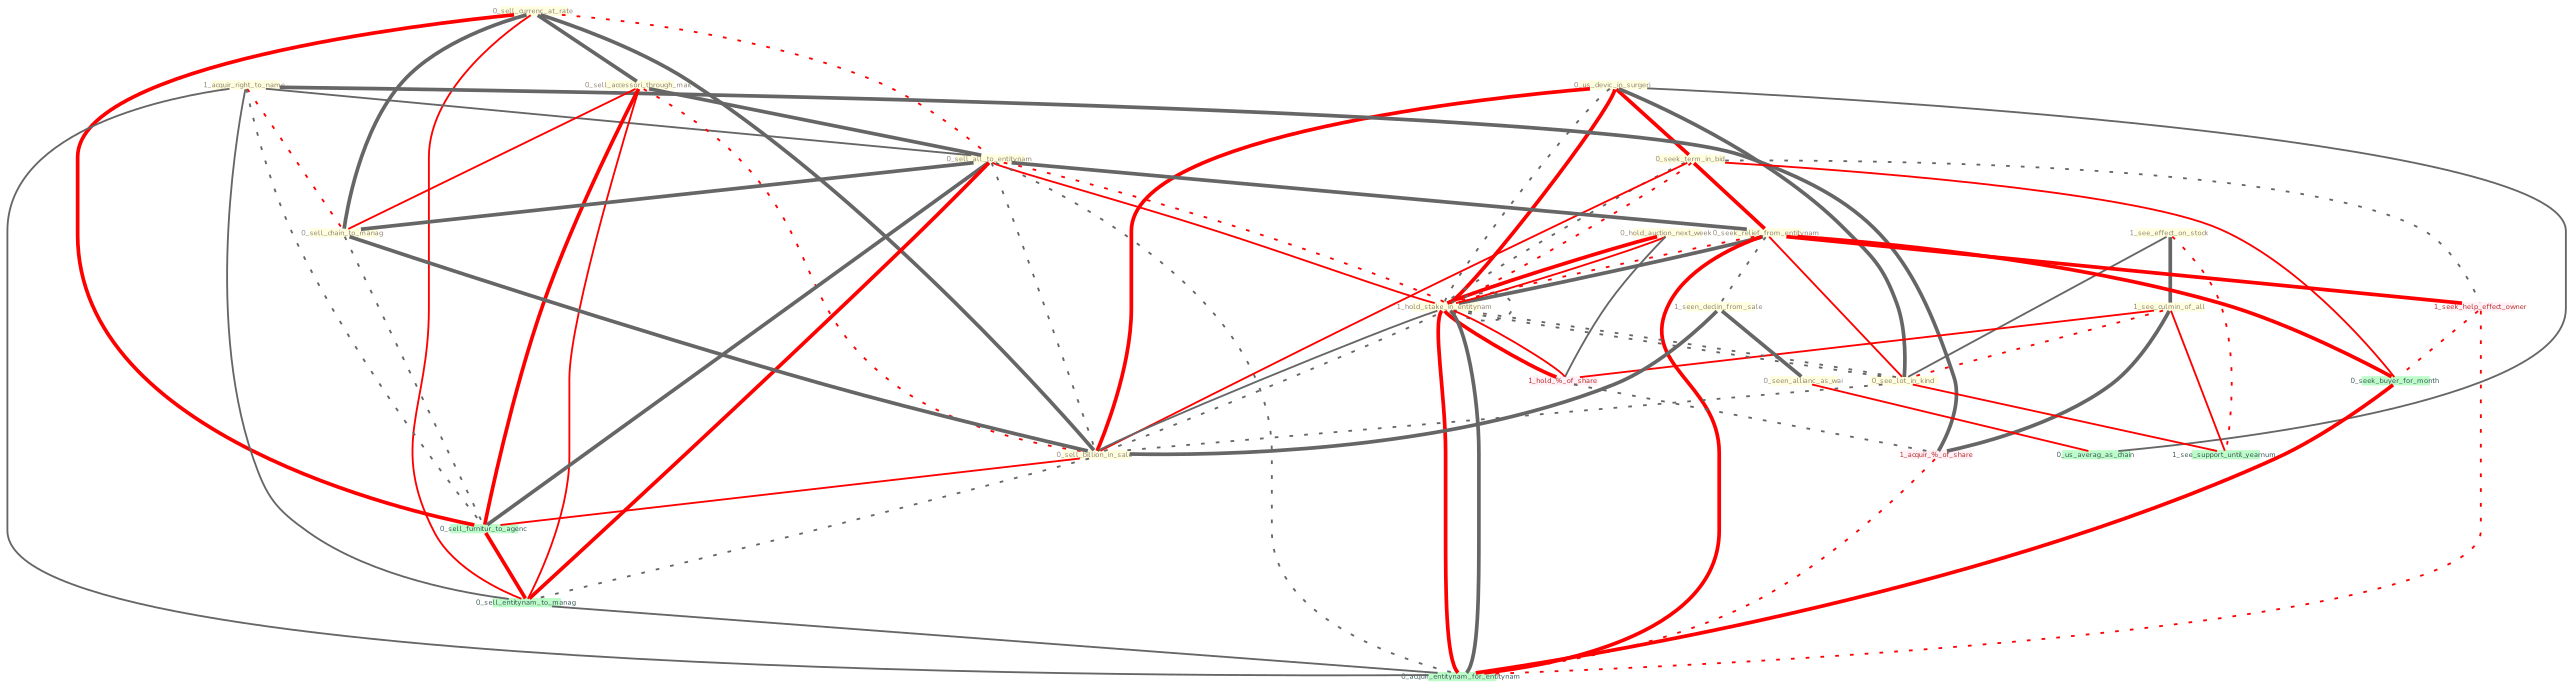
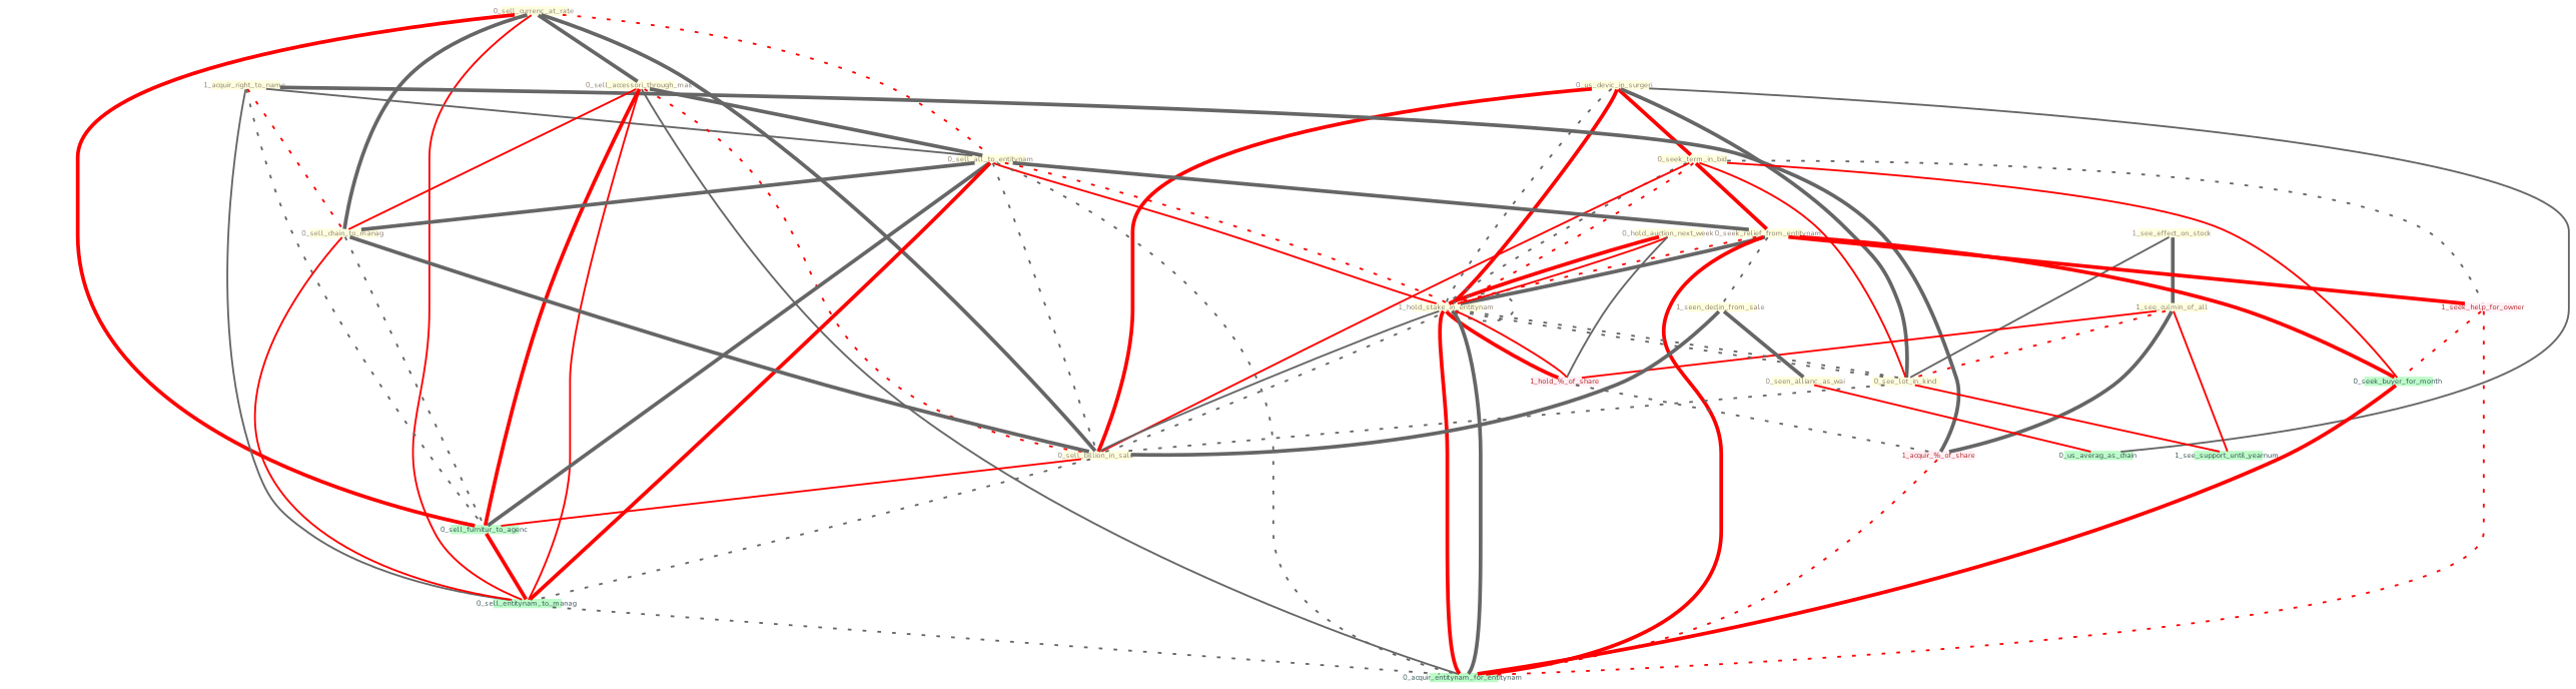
  graph {
    fontname=Nunito
    node [color="#ffffe0" fixedsize=true fontcolor="#8b7d6b" fontname=Nunito fontsize=4 shape=polygon style=filled]
    edge [color=red fontname=Nunito style=bold w=1]
    "0_sell_currenc_at_rate " [height=.06 width=.5]
    "0_us_devic_in_surgeri " [height=.06 width=.5]
    "1_acquir_right_to_name " [height=.06 width=.5]
    "0_sell_accessori_through_mail " [height=.06 width=.5]
    "0_seek_term_in_bid " [height=.06 width=.5]
    "0_sell_all_to_entitynam " [height=.06 width=.5]
    "1_see_effect_on_stock " [height=.06 width=.5]
    "1_see_culmin_of_all " [height=.06 width=.5]
    "0_seek_relief_from_entitynam " [height=.06 width=.5]
    "0_hold_auction_next_week " [height=.06 width=.5]
    "1_hold_stake_in_entitynam " [height=.06 width=.5]
    "0_see_lot_in_kind " [height=.06 width=.5]
    "0_sell_chain_to_manag " [height=.06 width=.5]
    "1_seen_declin_from_sale " [height=.06 width=.5]
    "0_sell_billion_in_sale " [height=.06 width=.5]
    "0_seen_allianc_as_wai " [height=.06 width=.5]
    "1_hold_%_of_share " [color="#fff0f5" fontcolor="#b22222" height=.06 width=.5]
-   "1_seek_help_for_owner " [color="#fff0f5" fontcolor="#b22222" height=.06 width=.5 label="1_seek_help_effect_owner"]
+   "1_seek_help_for_owner " [color="#fff0f5" fontcolor="#b22222" height=.06 width=.5]
    "1_acquir_%_of_share " [color="#fff0f5" fontcolor="#b22222" height=.06 width=.5]
    "0_sell_furnitur_to_agenc " [color="#BDFCC9" fontcolor="#2f4f4f" height=.06 width=.5]
    "0_sell_entitynam_to_manag " [color="#BDFCC9" fontcolor="#2f4f4f" height=.06 width=.5]
    n22 [color="#BDFCC9" fontcolor="#2f4f4f" height=.06 label="0_us_averag_as_chain" width=.5]
    "0_acquir_entitynam_for_entitynam " [color="#BDFCC9" fontcolor="#2f4f4f" height=.06 width=.5]
    "0_seek_buyer_for_month " [color="#BDFCC9" fontcolor="#2f4f4f" height=.06 width=.5]
    "1_see_support_until_yearnum " [color="#BDFCC9" fontcolor="#2f4f4f" height=.06 width=.5]
    subgraph sub_1 {
      "0_sell_currenc_at_rate "
      "0_us_devic_in_surgeri "
      "1_acquir_right_to_name "
      "0_sell_accessori_through_mail "
      "0_seek_term_in_bid "
      "0_sell_all_to_entitynam "
      "1_see_effect_on_stock "
      "1_see_culmin_of_all "
      "0_seek_relief_from_entitynam "
      "0_hold_auction_next_week "
      "1_hold_stake_in_entitynam "
      "0_see_lot_in_kind "
      "0_sell_chain_to_manag "
      "1_seen_declin_from_sale "
      "0_sell_billion_in_sale "
      "0_seen_allianc_as_wai "
    }
    subgraph sub_2 {
      "1_hold_stake_in_entitynam "
      "1_hold_%_of_share "
      "1_seek_help_for_owner "
      "1_acquir_%_of_share "
    }
    "0_sell_currenc_at_rate " -- "0_sell_accessori_through_mail " [color=gray40]
    "0_sell_currenc_at_rate " -- "0_sell_all_to_entitynam " [style=dotted]
    "0_sell_currenc_at_rate " -- "0_sell_chain_to_manag " [color=gray40]
    "0_sell_currenc_at_rate " -- "0_sell_billion_in_sale " [color=gray40]
    "0_sell_currenc_at_rate " -- "0_sell_furnitur_to_agenc "
    "0_sell_currenc_at_rate " -- "0_sell_entitynam_to_manag " [style=solid]
    "0_us_devic_in_surgeri " -- "0_seek_term_in_bid "
    "0_us_devic_in_surgeri " -- "1_hold_stake_in_entitynam " [color=gray40 style=dotted]
    "0_us_devic_in_surgeri " -- "1_hold_stake_in_entitynam "
    "0_us_devic_in_surgeri " -- "0_see_lot_in_kind " [color=gray40]
    "0_us_devic_in_surgeri " -- "0_sell_billion_in_sale "
    "0_us_devic_in_surgeri " -- n22 [color=gray40 style=solid]
    "1_acquir_right_to_name " -- "0_sell_all_to_entitynam " [color=gray40 style=solid]
    "1_acquir_right_to_name " -- "0_sell_chain_to_manag " [style=dotted]
    "1_acquir_right_to_name " -- "1_acquir_%_of_share " [color=gray40]
    "1_acquir_right_to_name " -- "0_sell_furnitur_to_agenc " [color=gray40 style=dotted]
    "1_acquir_right_to_name " -- "0_sell_entitynam_to_manag " [color=gray40 style=solid]
-   "1_acquir_right_to_name " -- "0_acquir_entitynam_for_entitynam " [color=gray40 style=solid]
+   "0_sell_accessori_through_mail " -- "0_acquir_entitynam_for_entitynam " [color=gray40 style=solid]
    "0_sell_accessori_through_mail " -- "0_sell_all_to_entitynam " [color=gray40]
    "0_sell_accessori_through_mail " -- "0_sell_chain_to_manag " [style=solid]
    "0_sell_accessori_through_mail " -- "0_sell_billion_in_sale " [style=dotted]
    "0_sell_accessori_through_mail " -- "0_sell_furnitur_to_agenc "
    "0_sell_accessori_through_mail " -- "0_sell_entitynam_to_manag " [style=solid]
    "0_seek_term_in_bid " -- "0_seek_relief_from_entitynam "
    "0_seek_term_in_bid " -- "1_hold_stake_in_entitynam " [color=gray40 style=dotted]
    "0_seek_term_in_bid " -- "1_hold_stake_in_entitynam " [style=dotted]
-   "0_seek_relief_from_entitynam " -- "0_see_lot_in_kind " [style=solid]
+   "0_seek_term_in_bid " -- "0_see_lot_in_kind " [style=solid]
    "0_seek_term_in_bid " -- "0_sell_billion_in_sale " [style=solid]
    "0_seek_term_in_bid " -- "1_seek_help_for_owner " [color=gray40 style=dotted]
    "0_seek_term_in_bid " -- "0_seek_buyer_for_month " [style=solid]
    "0_sell_all_to_entitynam " -- "0_seek_relief_from_entitynam " [color=gray40]
    "0_sell_all_to_entitynam " -- "1_hold_stake_in_entitynam " [style=solid]
    "0_sell_all_to_entitynam " -- "1_hold_stake_in_entitynam " [style=dotted]
    "0_sell_all_to_entitynam " -- "0_sell_chain_to_manag " [color=gray40 w=2]
    "0_sell_all_to_entitynam " -- "0_sell_billion_in_sale " [color=gray40 style=dotted]
    "0_sell_all_to_entitynam " -- "0_sell_furnitur_to_agenc " [color=gray40 w=2]
    "0_sell_all_to_entitynam " -- "0_sell_entitynam_to_manag " [w=2]
    "0_sell_all_to_entitynam " -- "0_acquir_entitynam_for_entitynam " [color=gray40 style=dotted]
    "1_see_effect_on_stock " -- "1_see_culmin_of_all " [color=gray40]
    "1_see_effect_on_stock " -- "0_see_lot_in_kind " [color=gray40 style=solid]
-   "1_see_effect_on_stock " -- "1_see_support_until_yearnum " [style=dotted]
    "1_see_culmin_of_all " -- "0_see_lot_in_kind " [style=dotted]
    "1_see_culmin_of_all " -- "1_hold_%_of_share " [style=solid]
    "1_see_culmin_of_all " -- "1_acquir_%_of_share " [color=gray40]
    "1_see_culmin_of_all " -- "1_see_support_until_yearnum " [style=solid]
    "0_seek_relief_from_entitynam " -- "1_hold_stake_in_entitynam " [style=dotted]
    "0_seek_relief_from_entitynam " -- "1_hold_stake_in_entitynam " [color=gray40]
    "0_seek_relief_from_entitynam " -- "1_seen_declin_from_sale " [color=gray40 style=dotted]
    "0_seek_relief_from_entitynam " -- "1_seek_help_for_owner "
    "0_seek_relief_from_entitynam " -- "0_acquir_entitynam_for_entitynam "
    "0_seek_relief_from_entitynam " -- "0_seek_buyer_for_month "
    "0_hold_auction_next_week " -- "1_hold_stake_in_entitynam "
    "0_hold_auction_next_week " -- "1_hold_stake_in_entitynam " [style=solid]
    "0_hold_auction_next_week " -- "1_hold_%_of_share " [color=gray40 style=solid]
    "1_hold_stake_in_entitynam " -- "1_hold_stake_in_entitynam " [color=gray40 style=dotted w=4]
    "1_hold_stake_in_entitynam " -- "0_see_lot_in_kind " [color=gray40 style=dotted]
    "1_hold_stake_in_entitynam " -- "0_sell_billion_in_sale " [color=gray40 style=solid]
    "1_hold_stake_in_entitynam " -- "1_hold_%_of_share "
    "1_hold_stake_in_entitynam " -- "0_acquir_entitynam_for_entitynam "
    "1_hold_stake_in_entitynam " -- "0_acquir_entitynam_for_entitynam " [color=gray40]
    "0_see_lot_in_kind " -- "1_hold_stake_in_entitynam " [color=gray40 style=dotted]
    "0_see_lot_in_kind " -- "0_sell_billion_in_sale " [color=gray40 style=dotted]
    "0_see_lot_in_kind " -- "1_see_support_until_yearnum " [style=solid]
    "0_sell_chain_to_manag " -- "0_sell_billion_in_sale " [color=gray40]
    "0_sell_chain_to_manag " -- "0_sell_furnitur_to_agenc " [color=gray40 style=dotted w=2]
+   "0_sell_chain_to_manag " -- "0_sell_entitynam_to_manag " [style=solid w=3]
    "1_seen_declin_from_sale " -- "0_sell_billion_in_sale " [color=gray40]
    "1_seen_declin_from_sale " -- "0_seen_allianc_as_wai " [color=gray40]
    "0_sell_billion_in_sale " -- "1_hold_stake_in_entitynam " [color=gray40 style=dotted]
    "0_sell_billion_in_sale " -- "0_sell_furnitur_to_agenc " [style=solid]
    "0_sell_billion_in_sale " -- "0_sell_entitynam_to_manag " [color=gray40 style=dotted]
    "0_seen_allianc_as_wai " -- n22 [style=solid]
    "1_hold_%_of_share " -- "1_hold_stake_in_entitynam " [style=solid]
    "1_hold_%_of_share " -- "1_acquir_%_of_share " [color=gray40 style=dotted w=3]
    "1_seek_help_for_owner " -- "0_acquir_entitynam_for_entitynam " [style=dotted]
    "1_seek_help_for_owner " -- "0_seek_buyer_for_month " [style=dotted w=2]
    "1_acquir_%_of_share " -- "0_acquir_entitynam_for_entitynam " [style=dotted]
    "0_sell_furnitur_to_agenc " -- "0_sell_entitynam_to_manag " [w=2]
-   "0_sell_entitynam_to_manag " -- "0_acquir_entitynam_for_entitynam " [color=gray40 style=solid]
+   "0_sell_entitynam_to_manag " -- "0_acquir_entitynam_for_entitynam " [color=gray40 style=dotted]
    "0_seek_buyer_for_month " -- "0_acquir_entitynam_for_entitynam "
  }
